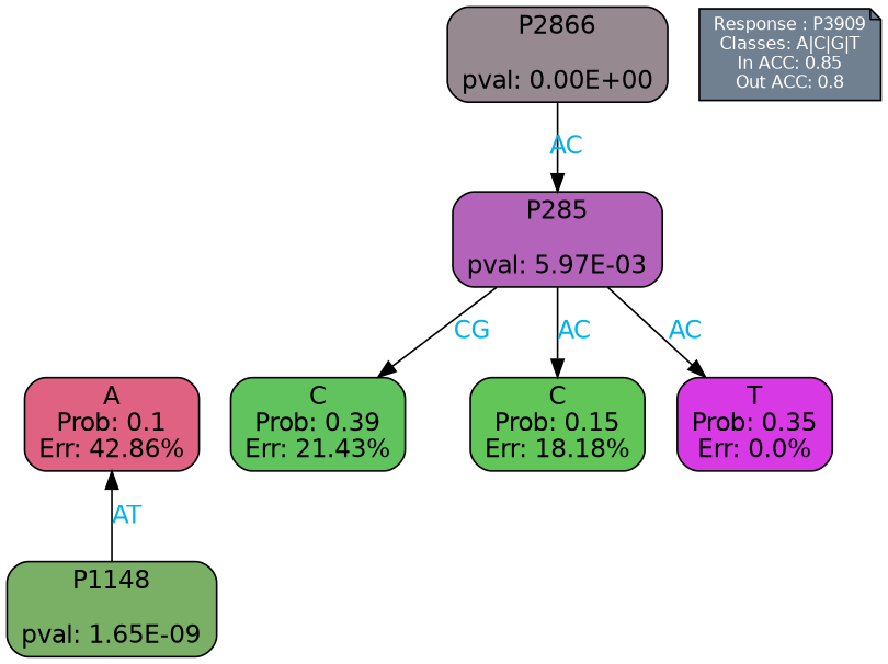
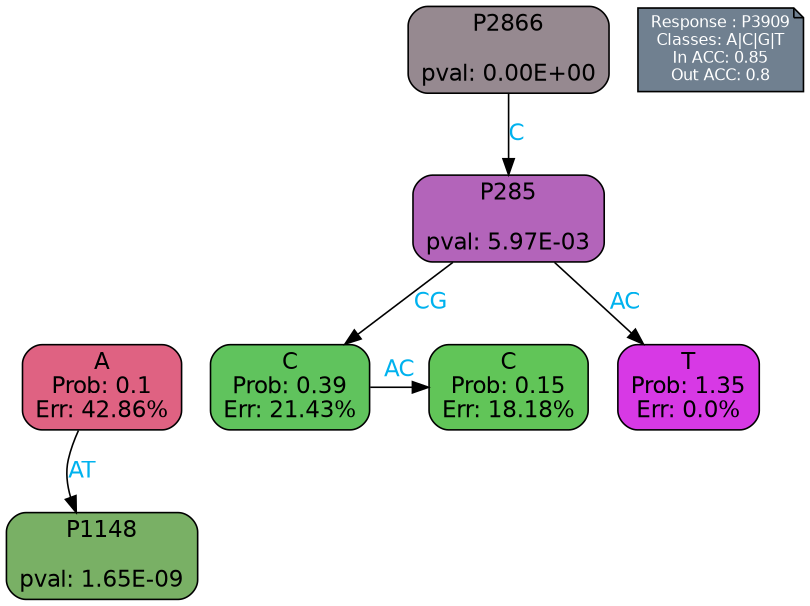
  digraph {
    ranksep=equally
    splines=polylines
    node [color=black fontname=helvetica shape=box style="filled, rounded"]
    edge [fontcolor=deepskyblue2 fontname=helvetica]
    n1 [fillcolor="#df6282" label="A\nProb: 0.1\nErr: 42.86%"]
    n2 [fillcolor="#60c35d" label="C\nProb: 0.39\nErr: 21.43%"]
    n3 [fillcolor="#61c558" label="C\nProb: 0.15\nErr: 18.18%"]
-   n4 [fillcolor="#d739e5" label="T\nProb: 0.35\nErr: 0.0%"]
+   n4 [fillcolor="#d739e5" label="T\nProb: 1.35\nErr: 0.0%"]
    n5 [align=left fillcolor=slategray fontcolor=white fontsize=10 label="Response : P3909\nClasses: A|C|G|T\nIn ACC: 0.85\nOut ACC: 0.8\n" shape=note style=filled]
    n6 [fillcolor="#968990" label="P2866\n\npval: 0.00E+00"]
    n7 [fillcolor="#b364ba" label="P285\n\npval: 5.97E-03"]
    n8 [fillcolor="#79b065" label="P1148\n\npval: 1.65E-09"]
    subgraph sub_1 {
      rank=same
      n1
      n2
      n3
      n4
    }
    subgraph sub_2 {
      rank=same
      n5
      n6
    }
-   n6 -> n7 [label=AC]
+   n6 -> n7 [label=C]
    n7 -> n2 [label=CG]
-   n7 -> n3 [label=AC]
+   n2 -> n3 [label=AC]
    n7 -> n4 [label=AC]
-   n8 -> n1 [label=AT]
+   n1 -> n8 [label=AT]
  }
